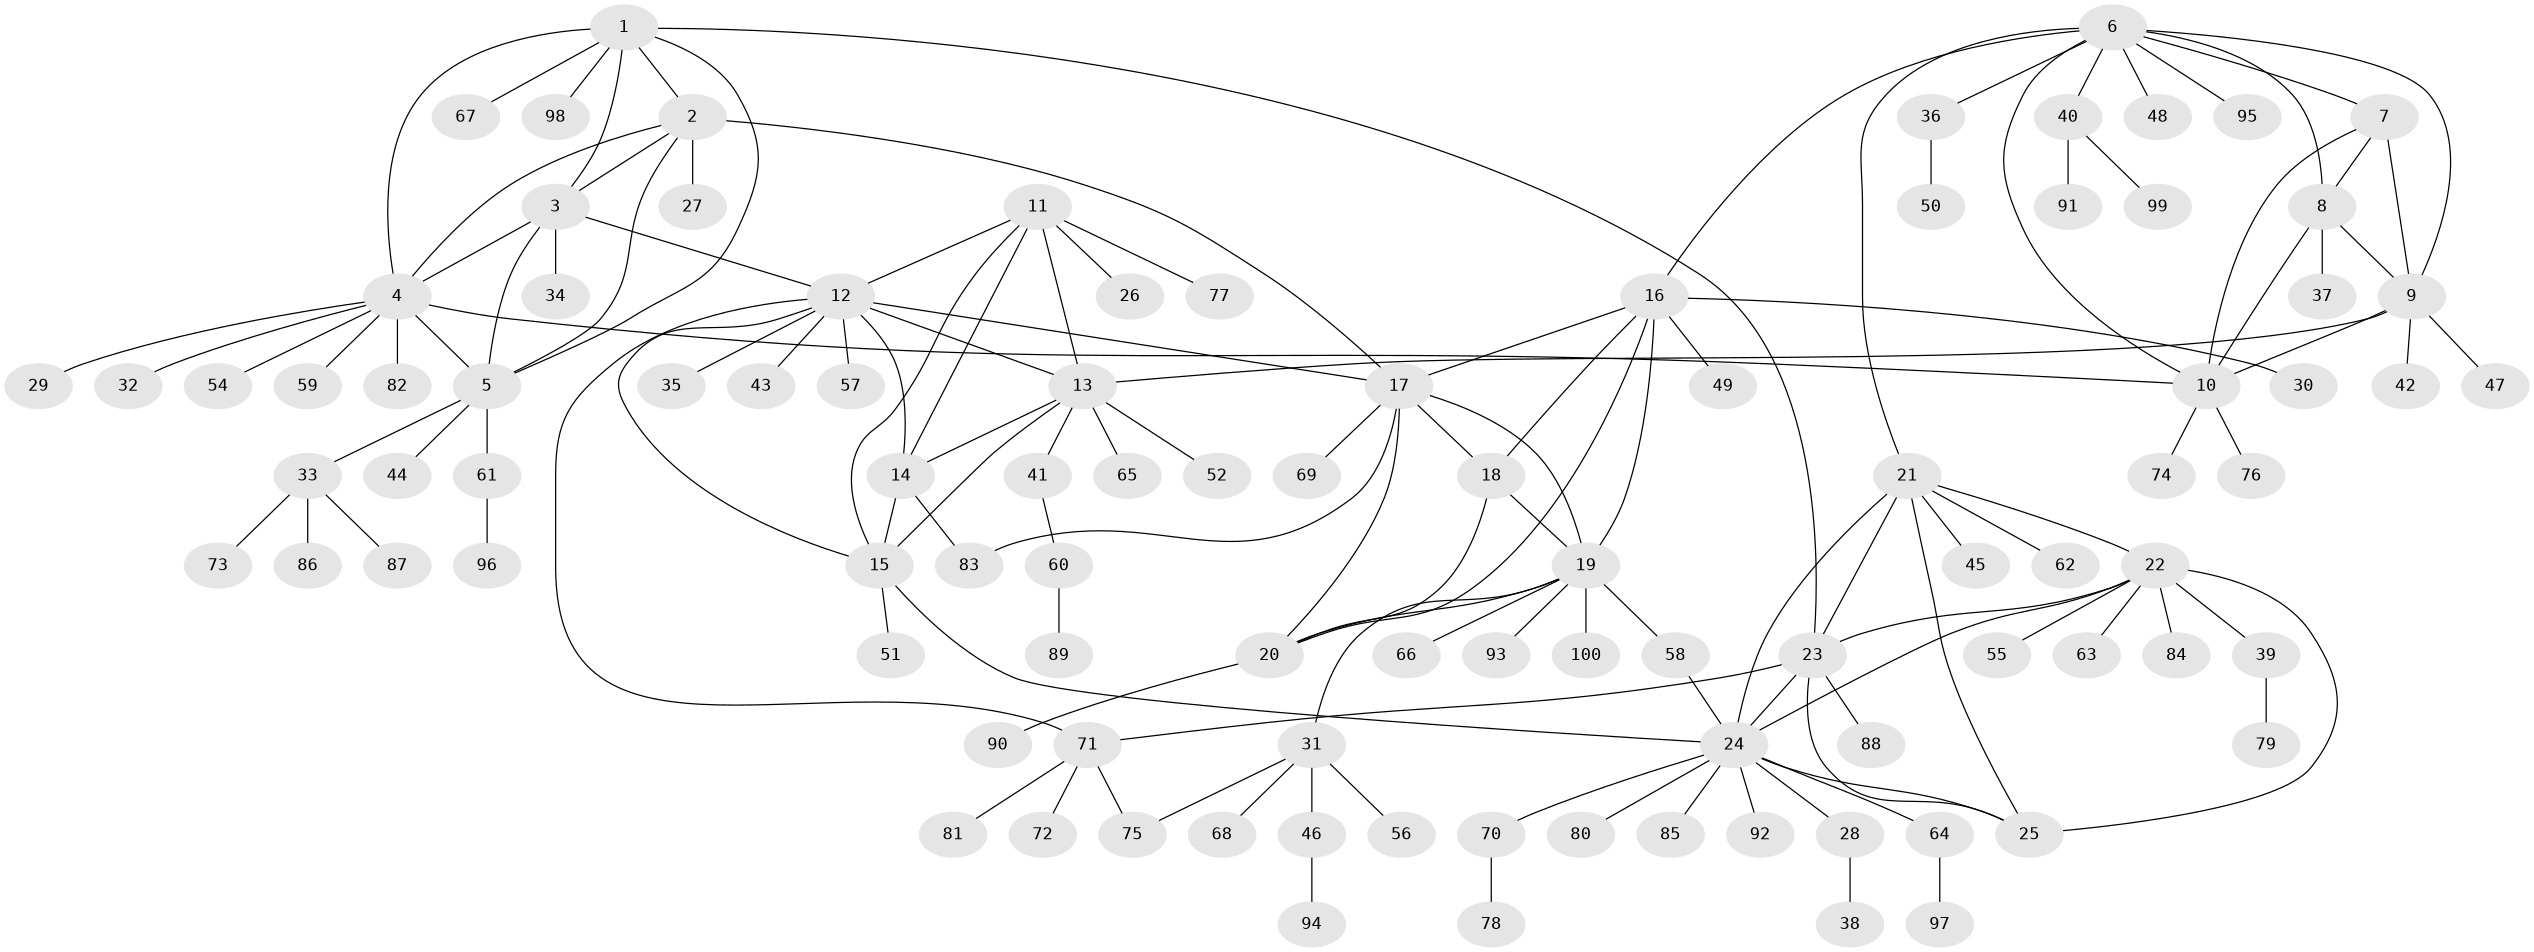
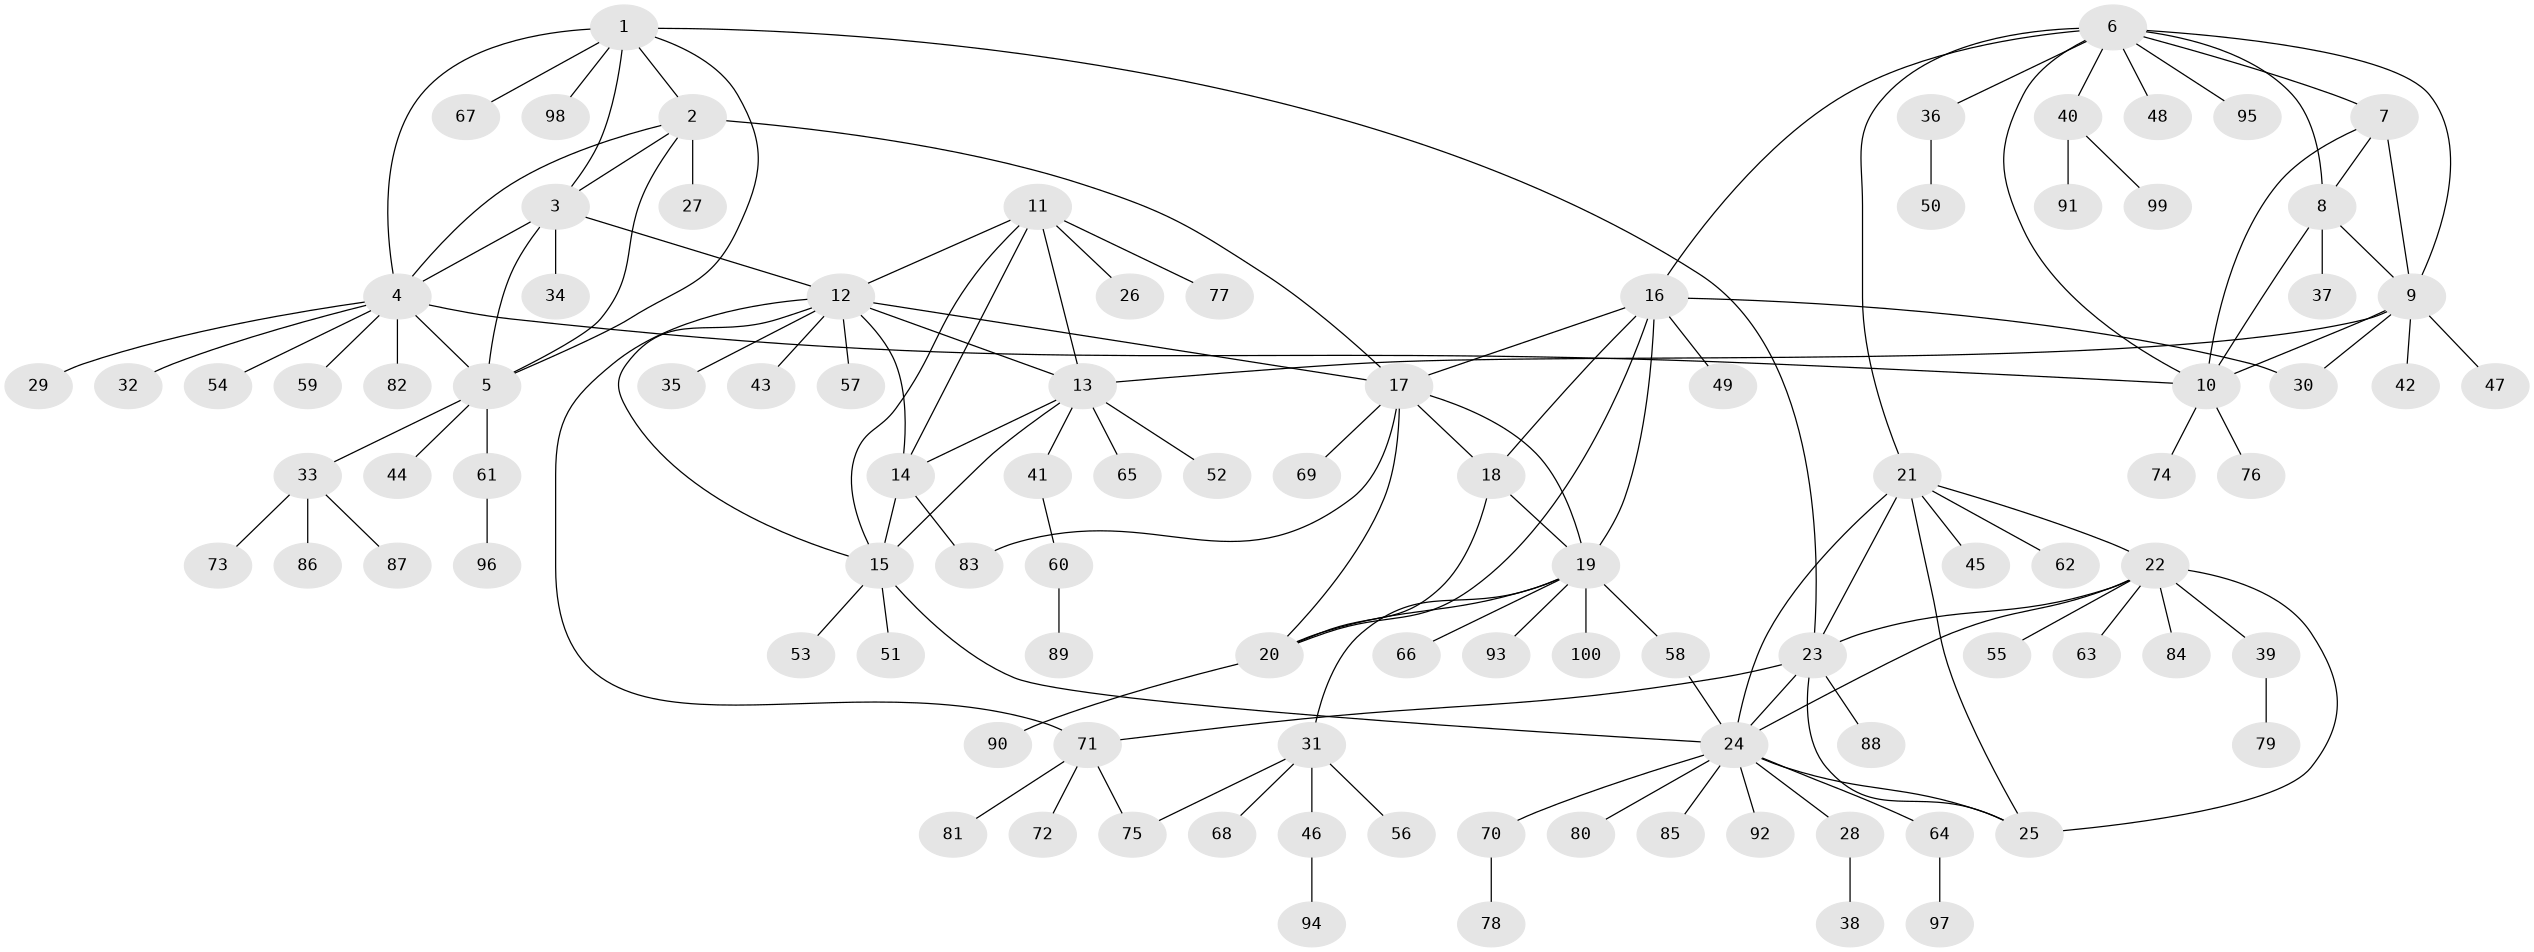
  graph {
    fontname="DejaVu Sans Mono"
    node [color=gray90 fontname="DejaVu Sans Mono" style=filled]
    edge [fontname="DejaVu Sans Mono"]
    1
    2
    3
    4
    5
    23
    67
    98
    17
    27
    12
    34
    10
    29
    32
    54
    59
    82
    33
    44
    61
    71
    24
    25
    88
    83
    18
    19
    20
    69
    13
    14
    15
    35
    43
    57
    74
    76
    73
    86
    87
    96
    6
    7
    8
    9
    16
    21
    36
    40
    48
    95
    37
    30
    42
    47
    49
    22
    45
    62
    50
    91
    99
    41
    52
    65
    11
    26
    77
    51
+   53
    75
    72
    81
    60
    28
    64
    70
    80
    85
    92
    31
    58
    66
    93
    100
    90
    46
    56
    68
    39
    55
    63
    84
    79
    38
    97
    78
    94
    89
    1 -- 2
    1 -- 3
    1 -- 4
    1 -- 5
    1 -- 23
    1 -- 67
    1 -- 98
    2 -- 3
    2 -- 4
    2 -- 5
    2 -- 17
    2 -- 27
    3 -- 4
    3 -- 5
    3 -- 12
    3 -- 34
    4 -- 5
    4 -- 10
    4 -- 29
    4 -- 32
    4 -- 54
    4 -- 59
    4 -- 82
    5 -- 33
    5 -- 44
    5 -- 61
    23 -- 71
    23 -- 24
    23 -- 25
    23 -- 88
    17 -- 83
    17 -- 18
    17 -- 19
    17 -- 20
    17 -- 69
    12 -- 17
    12 -- 71
    12 -- 13
    12 -- 14
    12 -- 15
    12 -- 35
    12 -- 43
    12 -- 57
    10 -- 74
    10 -- 76
    33 -- 73
    33 -- 86
    33 -- 87
    61 -- 96
    71 -- 75
    71 -- 72
    71 -- 81
    24 -- 25
    24 -- 28
    24 -- 64
    24 -- 70
    24 -- 80
    24 -- 85
    24 -- 92
    18 -- 19
    18 -- 20
    19 -- 20
    19 -- 31
    19 -- 58
    19 -- 66
    19 -- 93
    19 -- 100
    20 -- 90
    13 -- 14
    13 -- 15
    13 -- 41
    13 -- 52
    13 -- 65
    14 -- 83
    14 -- 15
    15 -- 24
    15 -- 51
+   15 -- 53
    6 -- 10
    6 -- 7
    6 -- 8
    6 -- 9
    6 -- 16
    6 -- 21
    6 -- 36
    6 -- 40
    6 -- 48
    6 -- 95
    7 -- 10
    7 -- 8
    7 -- 9
    8 -- 10
    8 -- 9
    8 -- 37
    9 -- 10
    9 -- 13
+   9 -- 30
    9 -- 42
    9 -- 47
    16 -- 17
    16 -- 18
    16 -- 19
    16 -- 20
    16 -- 30
    16 -- 49
    21 -- 23
    21 -- 24
    21 -- 25
    21 -- 22
    21 -- 45
    21 -- 62
    36 -- 50
    40 -- 91
    40 -- 99
    22 -- 23
    22 -- 24
    22 -- 25
    22 -- 39
    22 -- 55
    22 -- 63
    22 -- 84
    41 -- 60
    11 -- 12
    11 -- 13
    11 -- 14
    11 -- 15
    11 -- 26
    11 -- 77
    60 -- 89
    28 -- 38
    64 -- 97
    70 -- 78
    31 -- 75
    31 -- 46
    31 -- 56
    31 -- 68
    58 -- 24
    46 -- 94
    39 -- 79
  }
